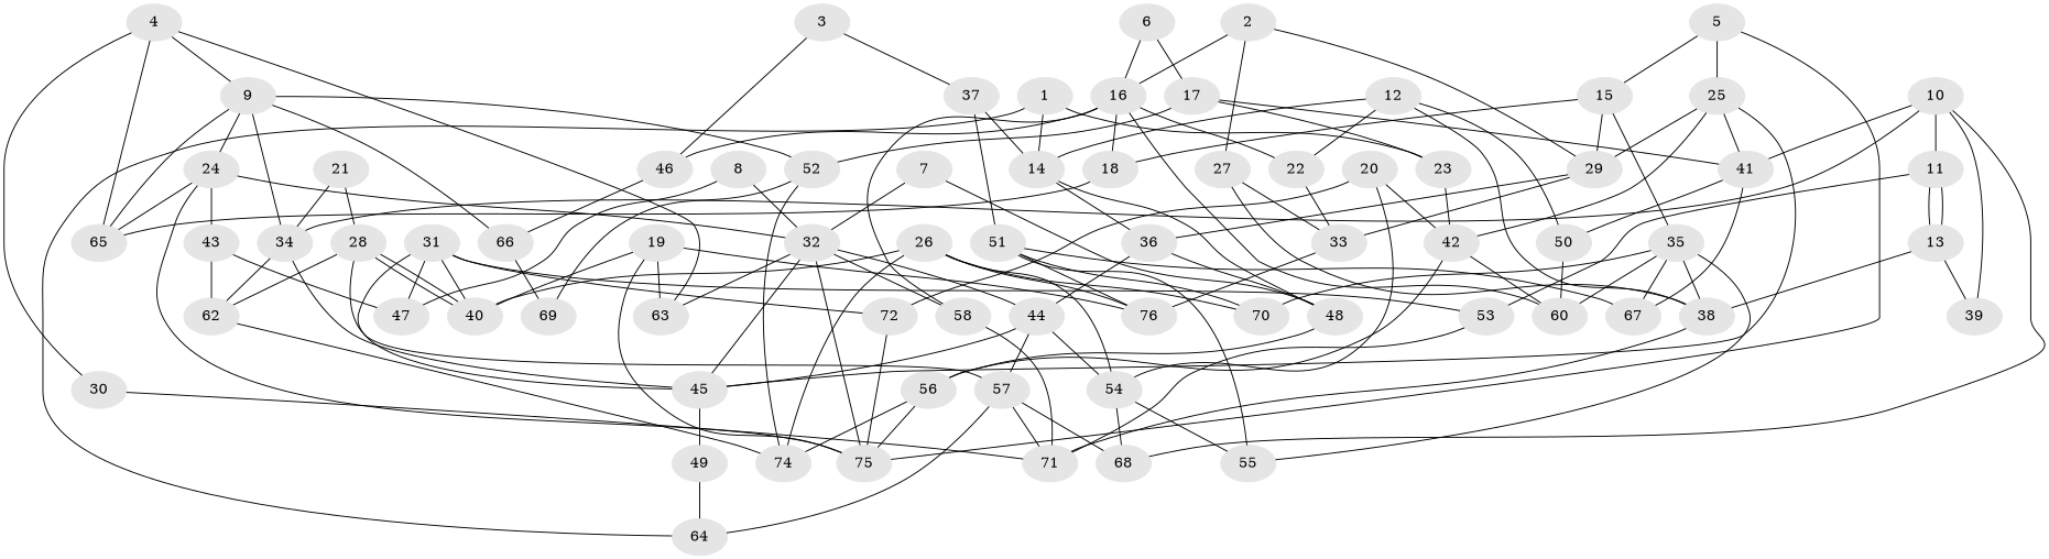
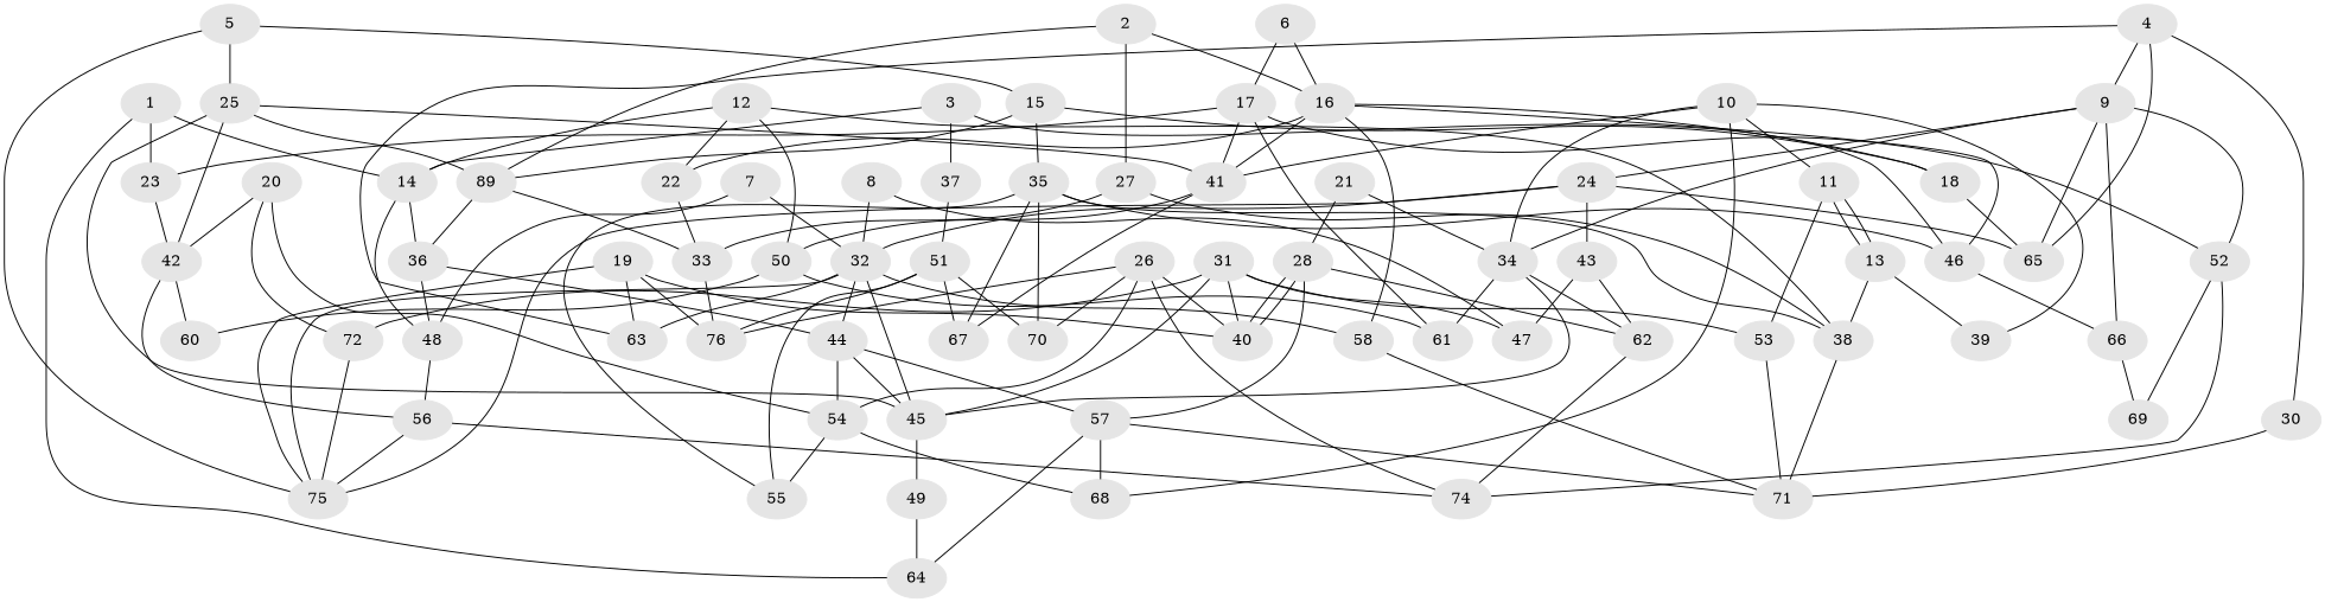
  graph {
    node [color=gray90 style=filled]
    1
    14
    23
    64
    48
    36
    42
    2
    16
    27
-   29
+   29 [label=89]
    22
    18
    46
    58
    60
    38
    33
    3
    37
    21
    34
    28
    51
    4
    9
    30
    63
    65
    24
    52
    66
    71
    5
    15
    25
    75
    35
    41
    45
    6
    17
+   61
    7
    32
    44
    56
    8
    47
    43
    62
    74
    69
    10
    11
    39
    68
    13
    53
    50
    67
    12
    70
    55
    19
    40
    76
    20
    54
    72
    57
    49
    26
    31
    1 -- 14
    1 -- 23
    1 -- 64
    14 -- 48
    14 -- 36
    23 -- 42
    48 -- 56
    36 -- 48
    36 -- 44
    42 -- 60
    42 -- 56
    2 -- 16
    2 -- 27
    2 -- 29
    16 -- 22
    16 -- 18
    16 -- 46
    16 -- 58
-   16 -- 60
+   16 -- 41
    27 -- 38
    27 -- 33
    29 -- 36
    29 -- 33
    22 -- 33
    18 -- 65
    46 -- 66
    58 -- 71
    38 -- 71
    33 -- 76
-   37 -- 14
+   3 -- 14
    3 -- 46
    3 -- 37
    37 -- 51
    21 -- 34
    21 -- 28
    34 -- 45
+   34 -- 61
    34 -- 62
    28 -- 62
    28 -- 40
    28 -- 40
    28 -- 57
    51 -- 67
    51 -- 70
    51 -- 55
    51 -- 76
    4 -- 9
    4 -- 30
    4 -- 63
    4 -- 65
    9 -- 34
    9 -- 65
    9 -- 24
    9 -- 52
    9 -- 66
    30 -- 71
    24 -- 65
    24 -- 75
    24 -- 32
    24 -- 43
    52 -- 74
    52 -- 69
    66 -- 69
    5 -- 15
    5 -- 25
    5 -- 75
    15 -- 29
    15 -- 18
    15 -- 35
    25 -- 42
    25 -- 29
    25 -- 41
    25 -- 45
-   35 -- 60
+   35 -- 46
    35 -- 38
    35 -- 67
    35 -- 70
    35 -- 55
    41 -- 50
    41 -- 67
    45 -- 49
    6 -- 16
    6 -- 17
    17 -- 23
    17 -- 52
    17 -- 41
+   17 -- 61
    7 -- 48
    7 -- 32
    32 -- 58
    32 -- 63
    32 -- 75
    32 -- 45
    32 -- 44
    44 -- 45
    44 -- 54
    44 -- 57
    56 -- 75
    56 -- 74
    8 -- 32
    8 -- 47
    43 -- 47
    43 -- 62
    62 -- 74
    10 -- 34
    10 -- 41
    10 -- 11
    10 -- 39
    10 -- 68
    11 -- 13
    11 -- 13
    11 -- 53
    13 -- 38
    13 -- 39
    53 -- 71
    50 -- 60
+   50 -- 61
    12 -- 14
    12 -- 22
    12 -- 38
    12 -- 50
    19 -- 63
    19 -- 75
    19 -- 40
    19 -- 76
    20 -- 42
    20 -- 54
    20 -- 72
    54 -- 68
    54 -- 55
    72 -- 75
    57 -- 64
    57 -- 71
    57 -- 68
    49 -- 64
    26 -- 74
    26 -- 70
    26 -- 40
    26 -- 76
    26 -- 54
    31 -- 45
    31 -- 47
    31 -- 53
    31 -- 40
    31 -- 72
  }
